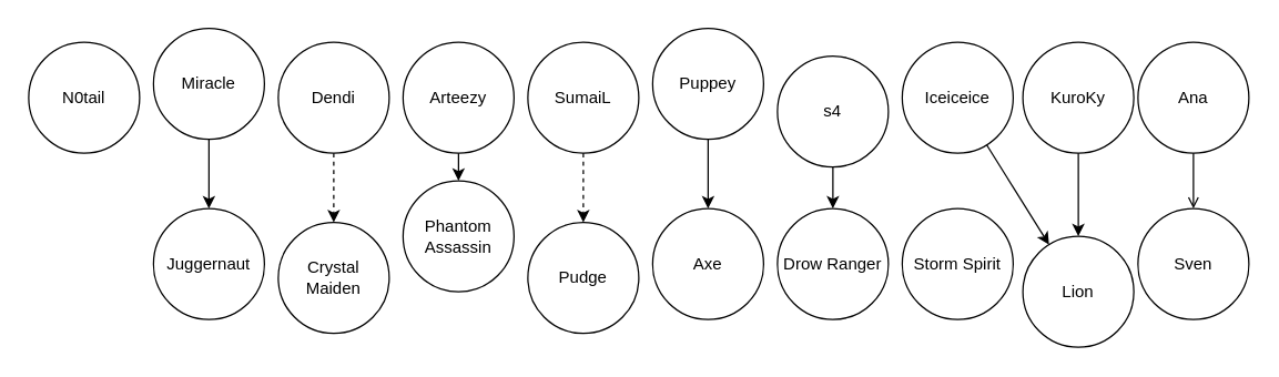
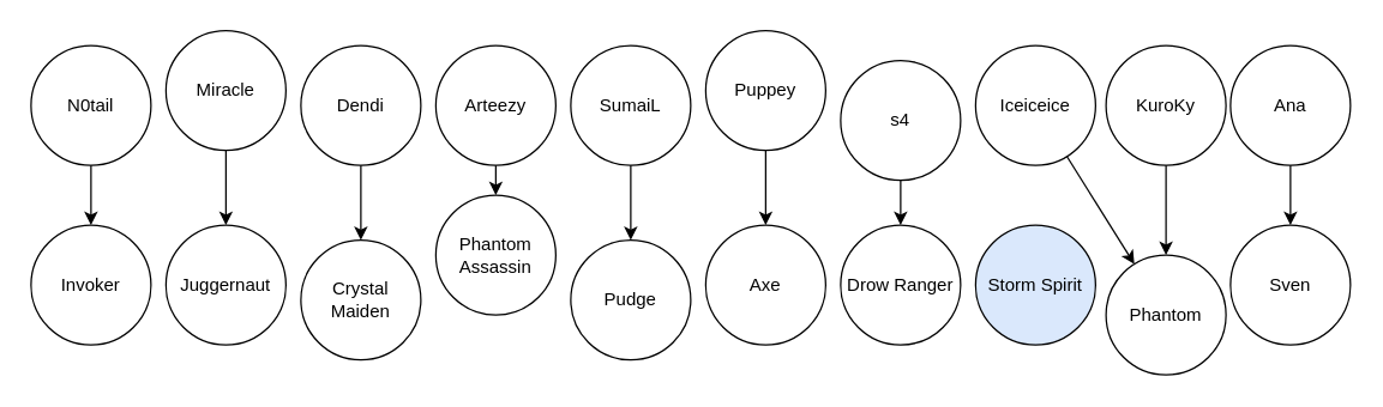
  <mxCell id="0" />
  <mxCell id="1" parent="0" />
  <mxCell id="2" value="Miracle" style="ellipse;whiteSpace=wrap;html=1;aspect=fixed;" vertex="1" parent="1"><mxGeometry x="110" y="20" width="80" height="80" as="geometry" /></mxCell>
  <mxCell id="3" value="N0tail" style="ellipse;whiteSpace=wrap;html=1;aspect=fixed;" vertex="1" parent="1"><mxGeometry x="20" y="30" width="80" height="80" as="geometry" /></mxCell>
  <mxCell id="4" value="Dendi" style="ellipse;whiteSpace=wrap;html=1;aspect=fixed;" vertex="1" parent="1"><mxGeometry x="200" y="30" width="80" height="80" as="geometry" /></mxCell>
  <mxCell id="5" value="Arteezy" style="ellipse;whiteSpace=wrap;html=1;aspect=fixed;" vertex="1" parent="1"><mxGeometry x="290" y="30" width="80" height="80" as="geometry" /></mxCell>
  <mxCell id="6" value="SumaiL" style="ellipse;whiteSpace=wrap;html=1;aspect=fixed;" vertex="1" parent="1"><mxGeometry x="380" y="30" width="80" height="80" as="geometry" /></mxCell>
  <mxCell id="7" value="Puppey" style="ellipse;whiteSpace=wrap;html=1;aspect=fixed;" vertex="1" parent="1"><mxGeometry x="470" y="20" width="80" height="80" as="geometry" /></mxCell>
  <mxCell id="8" value="s4" style="ellipse;whiteSpace=wrap;html=1;aspect=fixed;" vertex="1" parent="1"><mxGeometry x="560" y="40" width="80" height="80" as="geometry" /></mxCell>
  <mxCell id="9" value="Iceiceice" style="ellipse;whiteSpace=wrap;html=1;aspect=fixed;" vertex="1" parent="1"><mxGeometry x="650" y="30" width="80" height="80" as="geometry" /></mxCell>
  <mxCell id="10" value="KuroKy" style="ellipse;whiteSpace=wrap;html=1;aspect=fixed;" vertex="1" parent="1"><mxGeometry x="737" y="30" width="80" height="80" as="geometry" /></mxCell>
  <mxCell id="11" value="Ana" style="ellipse;whiteSpace=wrap;html=1;aspect=fixed;" vertex="1" parent="1"><mxGeometry x="820" y="30" width="80" height="80" as="geometry" /></mxCell>
  <mxCell id="12" value="Juggernaut" style="ellipse;whiteSpace=wrap;html=1;aspect=fixed;" vertex="1" parent="1"><mxGeometry x="110" y="150" width="80" height="80" as="geometry" /></mxCell>
+ <mxCell id="13" value="Invoker" style="ellipse;whiteSpace=wrap;html=1;aspect=fixed;" vertex="1" parent="1"><mxGeometry x="20" y="150" width="80" height="80" as="geometry" /></mxCell>
  <mxCell id="14" value="Crystal Maiden" style="ellipse;whiteSpace=wrap;html=1;aspect=fixed;" vertex="1" parent="1"><mxGeometry x="200" y="160" width="80" height="80" as="geometry" /></mxCell>
  <mxCell id="15" value="Phantom Assassin" style="ellipse;whiteSpace=wrap;html=1;aspect=fixed;" vertex="1" parent="1"><mxGeometry x="290" y="130" width="80" height="80" as="geometry" /></mxCell>
  <mxCell id="16" value="Pudge" style="ellipse;whiteSpace=wrap;html=1;aspect=fixed;" vertex="1" parent="1"><mxGeometry x="380" y="160" width="80" height="80" as="geometry" /></mxCell>
  <mxCell id="17" value="Axe" style="ellipse;whiteSpace=wrap;html=1;aspect=fixed;" vertex="1" parent="1"><mxGeometry x="470" y="150" width="80" height="80" as="geometry" /></mxCell>
  <mxCell id="18" value="Drow Ranger" style="ellipse;whiteSpace=wrap;html=1;aspect=fixed;" vertex="1" parent="1"><mxGeometry x="560" y="150" width="80" height="80" as="geometry" /></mxCell>
- <mxCell id="19" value="Storm Spirit" style="ellipse;whiteSpace=wrap;html=1;aspect=fixed;" vertex="1" parent="1"><mxGeometry x="650" y="150" width="80" height="80" as="geometry" /></mxCell>
- <mxCell id="20" value="Lion" style="ellipse;whiteSpace=wrap;html=1;aspect=fixed;" vertex="1" parent="1"><mxGeometry x="737" y="170" width="80" height="80" as="geometry" /></mxCell>
+ <mxCell id="19" value="Storm Spirit" style="ellipse;whiteSpace=wrap;html=1;aspect=fixed;fillColor=#dae8fc;" vertex="1" parent="1"><mxGeometry x="650" y="150" width="80" height="80" as="geometry" /></mxCell>
+ <mxCell id="20" value="Phantom" style="ellipse;whiteSpace=wrap;html=1;aspect=fixed;" vertex="1" parent="1"><mxGeometry x="737" y="170" width="80" height="80" as="geometry" /></mxCell>
  <mxCell id="21" value="Sven" style="ellipse;whiteSpace=wrap;html=1;aspect=fixed;" vertex="1" parent="1"><mxGeometry x="820" y="150" width="80" height="80" as="geometry" /></mxCell>
+ <mxCell id="22" value="" style="endArrow=classic;html=1;rounded=0;exitX=0.5;exitY=1;exitDx=0;exitDy=0;" edge="1" parent="1" source="3" target="13"><mxGeometry width="50" height="50" relative="1" as="geometry"><mxPoint x="60" y="140" as="sourcePoint" /><mxPoint x="430" y="170" as="targetPoint" /></mxGeometry></mxCell>
  <mxCell id="23" value="" style="endArrow=classic;html=1;rounded=0;" edge="1" parent="1" source="2" target="12"><mxGeometry width="50" height="50" relative="1" as="geometry"><mxPoint x="380" y="220" as="sourcePoint" /><mxPoint x="430" y="170" as="targetPoint" /></mxGeometry></mxCell>
- <mxCell id="24" value="" style="endArrow=classic;html=1;rounded=0;dashed=1;" edge="1" parent="1" source="4" target="14"><mxGeometry width="50" height="50" relative="1" as="geometry"><mxPoint x="380" y="220" as="sourcePoint" /><mxPoint x="430" y="170" as="targetPoint" /></mxGeometry></mxCell>
+ <mxCell id="24" value="" style="endArrow=classic;html=1;rounded=0;" edge="1" parent="1" source="4" target="14"><mxGeometry width="50" height="50" relative="1" as="geometry"><mxPoint x="380" y="220" as="sourcePoint" /><mxPoint x="430" y="170" as="targetPoint" /></mxGeometry></mxCell>
  <mxCell id="25" value="" style="endArrow=classic;html=1;rounded=0;" edge="1" parent="1" source="5" target="15"><mxGeometry width="50" height="50" relative="1" as="geometry"><mxPoint x="380" y="220" as="sourcePoint" /><mxPoint x="430" y="170" as="targetPoint" /></mxGeometry></mxCell>
- <mxCell id="26" value="" style="endArrow=classic;html=1;rounded=0;dashed=1;" edge="1" parent="1" source="6" target="16"><mxGeometry width="50" height="50" relative="1" as="geometry"><mxPoint x="380" y="220" as="sourcePoint" /><mxPoint x="430" y="170" as="targetPoint" /></mxGeometry></mxCell>
+ <mxCell id="26" value="" style="endArrow=classic;html=1;rounded=0;" edge="1" parent="1" source="6" target="16"><mxGeometry width="50" height="50" relative="1" as="geometry"><mxPoint x="380" y="220" as="sourcePoint" /><mxPoint x="430" y="170" as="targetPoint" /></mxGeometry></mxCell>
  <mxCell id="27" value="" style="endArrow=classic;html=1;rounded=0;" edge="1" parent="1" source="7" target="17"><mxGeometry width="50" height="50" relative="1" as="geometry"><mxPoint x="380" y="220" as="sourcePoint" /><mxPoint x="430" y="170" as="targetPoint" /></mxGeometry></mxCell>
  <mxCell id="28" value="" style="endArrow=classic;html=1;rounded=0;" edge="1" parent="1" source="8" target="18"><mxGeometry width="50" height="50" relative="1" as="geometry"><mxPoint x="380" y="220" as="sourcePoint" /><mxPoint x="430" y="170" as="targetPoint" /></mxGeometry></mxCell>
  <mxCell id="29" value="" style="endArrow=classic;html=1;rounded=0;" edge="1" parent="1" source="9" target="20"><mxGeometry width="50" height="50" relative="1" as="geometry"><mxPoint x="380" y="220" as="sourcePoint" /><mxPoint x="430" y="170" as="targetPoint" /></mxGeometry></mxCell>
  <mxCell id="30" value="" style="endArrow=classic;html=1;rounded=0;" edge="1" parent="1" source="10" target="20"><mxGeometry width="50" height="50" relative="1" as="geometry"><mxPoint x="380" y="220" as="sourcePoint" /><mxPoint x="430" y="170" as="targetPoint" /></mxGeometry></mxCell>
- <mxCell id="31" value="" style="endArrow=open;html=1;rounded=0;" edge="1" parent="1" source="11" target="21"><mxGeometry width="50" height="50" relative="1" as="geometry"><mxPoint x="380" y="220" as="sourcePoint" /><mxPoint x="430" y="170" as="targetPoint" /></mxGeometry></mxCell>
+ <mxCell id="31" value="" style="endArrow=classic;html=1;rounded=0;" edge="1" parent="1" source="11" target="21"><mxGeometry width="50" height="50" relative="1" as="geometry"><mxPoint x="380" y="220" as="sourcePoint" /><mxPoint x="430" y="170" as="targetPoint" /></mxGeometry></mxCell>
